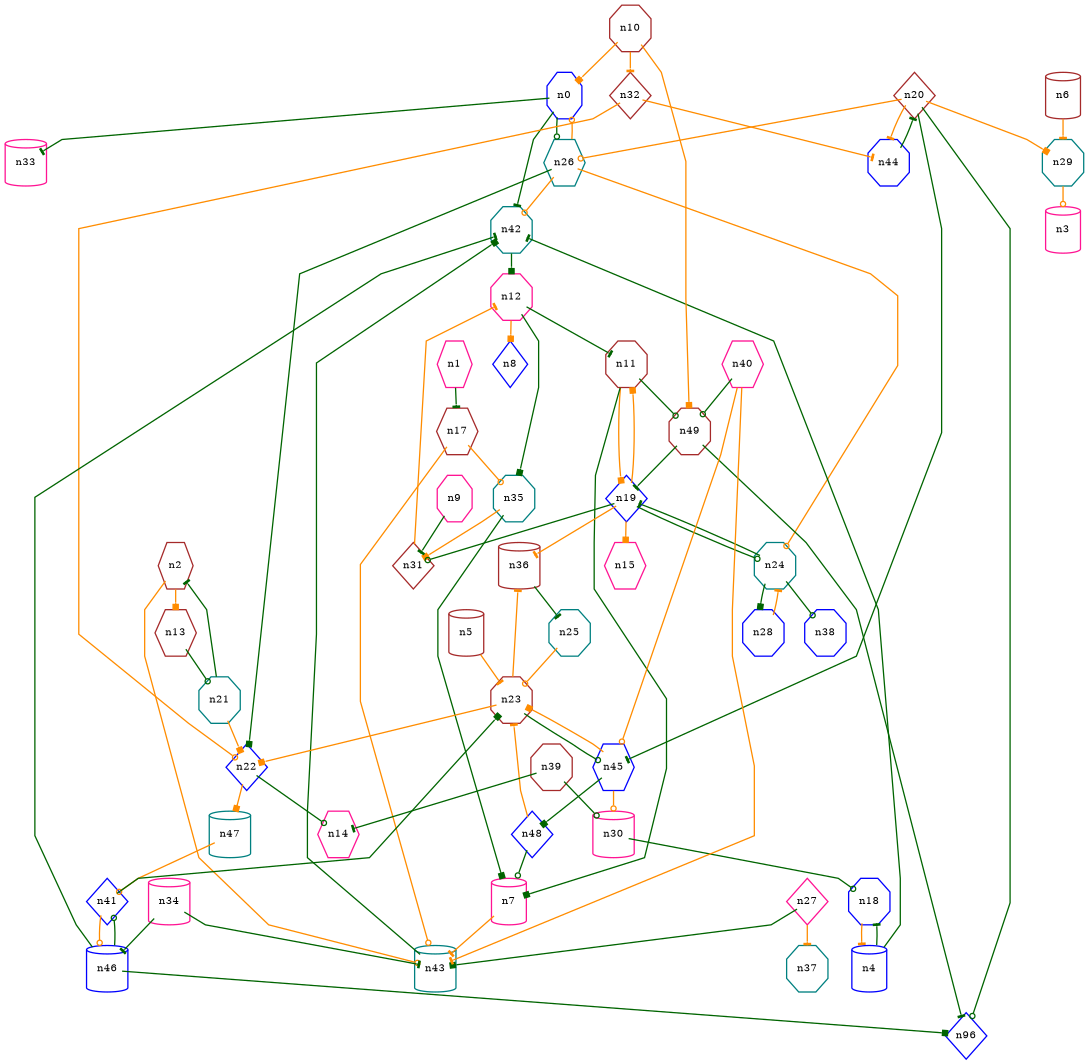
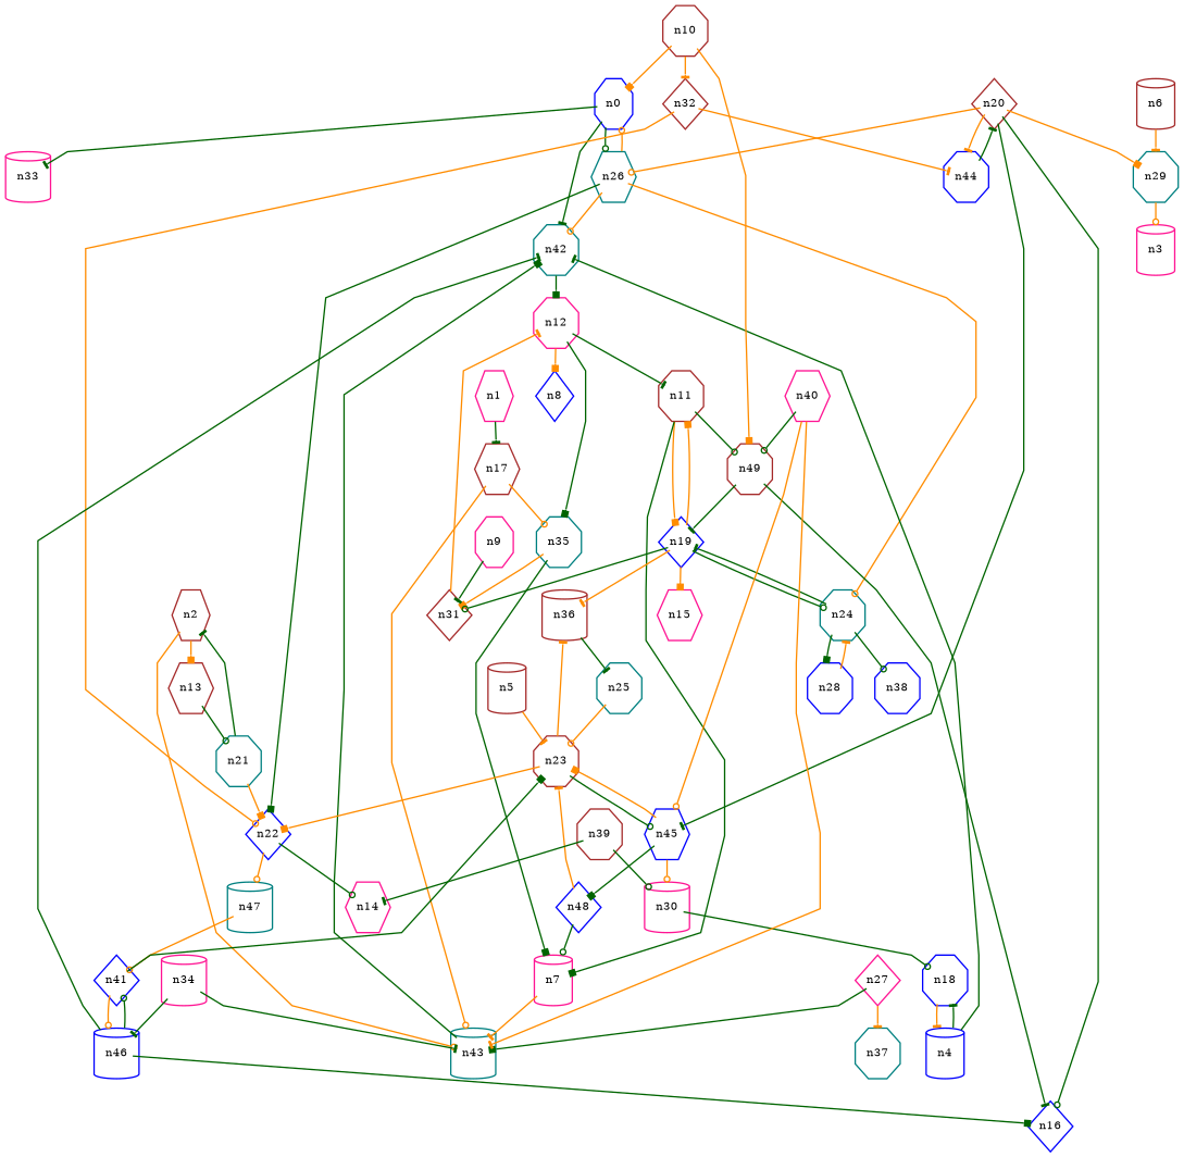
  digraph {
    fontsize=8
    nodesep=0.22
    nodesize=0.16
    ranksep=0.22
    splines=polyline
    node [color=blue fixedsize=shape fontsize=8 shape=octagon]
    edge [arrowhead=tee arrowsize=0.5 color=darkgreen]
    n0 [width=0.32]
    n33 [color=deeppink shape=cylinder width=0.32]
    n42 [color=teal width=0.32]
    n26 [color=teal shape=hexagon width=0.32]
    n12 [color=deeppink width=0.32]
    n22 [shape=diamond width=0.32]
    n24 [color=teal width=0.32]
    n37 [color=teal width=0.32]
    n35 [color=teal width=0.32]
    n11 [color=brown width=0.32]
    n8 [shape=diamond width=0.32]
    n14 [color=deeppink shape=hexagon width=0.32]
    n47 [color=teal shape=cylinder width=0.32]
    n19 [shape=diamond width=0.32]
    n28 [width=0.32]
    n38 [width=0.32]
    n7 [color=deeppink shape=cylinder width=0.32]
    n31 [color=brown shape=diamond width=0.32]
    n49 [color=brown width=0.32]
    n17 [color=brown shape=hexagon width=0.32]
    n43 [color=teal shape=cylinder width=0.32]
    n1 [color=deeppink shape=hexagon width=0.32]
    n13 [color=brown shape=hexagon width=0.32]
    n21 [color=teal width=0.32]
    n2 [color=brown shape=hexagon width=0.32]
    n18 [width=0.32]
    n4 [shape=cylinder width=0.32]
    n23 [color=brown width=0.32]
    n36 [color=brown shape=cylinder width=0.32]
    n45 [shape=hexagon width=0.32]
    n25 [color=teal width=0.32]
    n30 [color=deeppink shape=cylinder width=0.32]
    n48 [shape=diamond width=0.32]
    n41 [shape=diamond width=0.32]
    n5 [color=brown shape=cylinder width=0.32]
    n29 [color=teal width=0.32]
    n3 [color=deeppink shape=cylinder width=0.32]
    n6 [color=brown shape=cylinder width=0.32]
    n9 [color=deeppink width=0.32]
    n10 [color=brown width=0.32]
    n32 [color=brown shape=diamond width=0.32]
    n44 [width=0.32]
-   n16 [shape=diamond width=0.32 label=n96]
+   n16 [shape=diamond width=0.32]
    n20 [color=brown shape=diamond width=0.32]
    n15 [color=deeppink shape=hexagon width=0.32]
    n46 [shape=cylinder width=0.32]
    n27 [color=deeppink shape=diamond width=0.32]
    n34 [color=deeppink shape=cylinder width=0.32]
    n39 [color=brown width=0.32]
    n40 [color=deeppink shape=hexagon width=0.32]
    n0 -> n33
    n0 -> n42
    n0 -> n26 [arrowhead=odot]
    n42 -> n12 [arrowhead=box]
    n26 -> n0 [arrowhead=odot color=darkorange]
    n26 -> n42 [arrowhead=odot color=darkorange]
    n26 -> n22 [arrowhead=box]
    n26 -> n24 [arrowhead=odot color=darkorange]
    n12 -> n35 [arrowhead=box]
    n12 -> n11
    n12 -> n8 [arrowhead=box color=darkorange]
    n22 -> n14 [arrowhead=odot]
-   n22 -> n47 [arrowhead=box color=darkorange]
+   n22 -> n47 [arrowhead=odot color=darkorange]
    n24 -> n19
    n24 -> n28 [arrowhead=box]
    n24 -> n38 [arrowhead=odot]
    n35 -> n7 [arrowhead=box]
    n35 -> n31 [arrowhead=box color=darkorange]
    n11 -> n19 [arrowhead=box color=darkorange]
    n11 -> n7 [arrowhead=box]
    n11 -> n49 [arrowhead=odot]
    n47 -> n41 [arrowhead=odot color=darkorange]
    n19 -> n24 [arrowhead=odot]
    n19 -> n11 [arrowhead=box color=darkorange]
    n19 -> n31 [arrowhead=odot]
    n19 -> n36 [color=darkorange]
    n19 -> n15 [arrowhead=box color=darkorange]
    n28 -> n24 [color=darkorange]
    n7 -> n43 [color=darkorange]
    n31 -> n12 [color=darkorange]
    n49 -> n19
    n49 -> n16
    n17 -> n35 [arrowhead=odot color=darkorange]
    n17 -> n43 [arrowhead=odot color=darkorange]
    n43 -> n42 [arrowhead=box]
    n1 -> n17
    n13 -> n21 [arrowhead=odot]
    n21 -> n22 [arrowhead=box color=darkorange]
    n21 -> n2
    n2 -> n43 [arrowhead=odot color=darkorange]
    n2 -> n13 [arrowhead=box color=darkorange]
    n18 -> n4 [color=darkorange]
    n4 -> n42
    n4 -> n18
    n23 -> n22 [arrowhead=box color=darkorange]
    n23 -> n36 [color=darkorange]
    n23 -> n45 [arrowhead=odot]
    n36 -> n25
    n45 -> n23 [arrowhead=box color=darkorange]
    n45 -> n30 [arrowhead=odot color=darkorange]
    n45 -> n48 [arrowhead=box]
    n25 -> n23 [arrowhead=odot color=darkorange]
    n30 -> n18 [arrowhead=odot]
    n48 -> n7 [arrowhead=odot]
    n48 -> n23 [color=darkorange]
    n41 -> n23 [arrowhead=box]
    n41 -> n46 [arrowhead=odot color=darkorange]
    n5 -> n23 [color=darkorange]
    n29 -> n3 [arrowhead=odot color=darkorange]
    n6 -> n29 [color=darkorange]
    n9 -> n31
    n10 -> n0 [arrowhead=box color=darkorange]
    n10 -> n49 [arrowhead=box color=darkorange]
    n10 -> n32 [color=darkorange]
    n32 -> n22 [arrowhead=odot color=darkorange]
    n32 -> n44 [color=darkorange]
    n44 -> n20
    n20 -> n26 [arrowhead=odot color=darkorange]
    n20 -> n45
    n20 -> n29 [arrowhead=box color=darkorange]
    n20 -> n44 [color=darkorange]
    n20 -> n16 [arrowhead=odot]
    n46 -> n42
    n46 -> n41 [arrowhead=odot]
    n46 -> n16 [arrowhead=box]
    n27 -> n37 [color=darkorange]
    n27 -> n43 [arrowhead=box]
    n34 -> n43
    n34 -> n46
    n39 -> n14
    n39 -> n30 [arrowhead=odot]
    n40 -> n49 [arrowhead=odot]
    n40 -> n43 [color=darkorange]
    n40 -> n45 [arrowhead=odot color=darkorange]
  }
